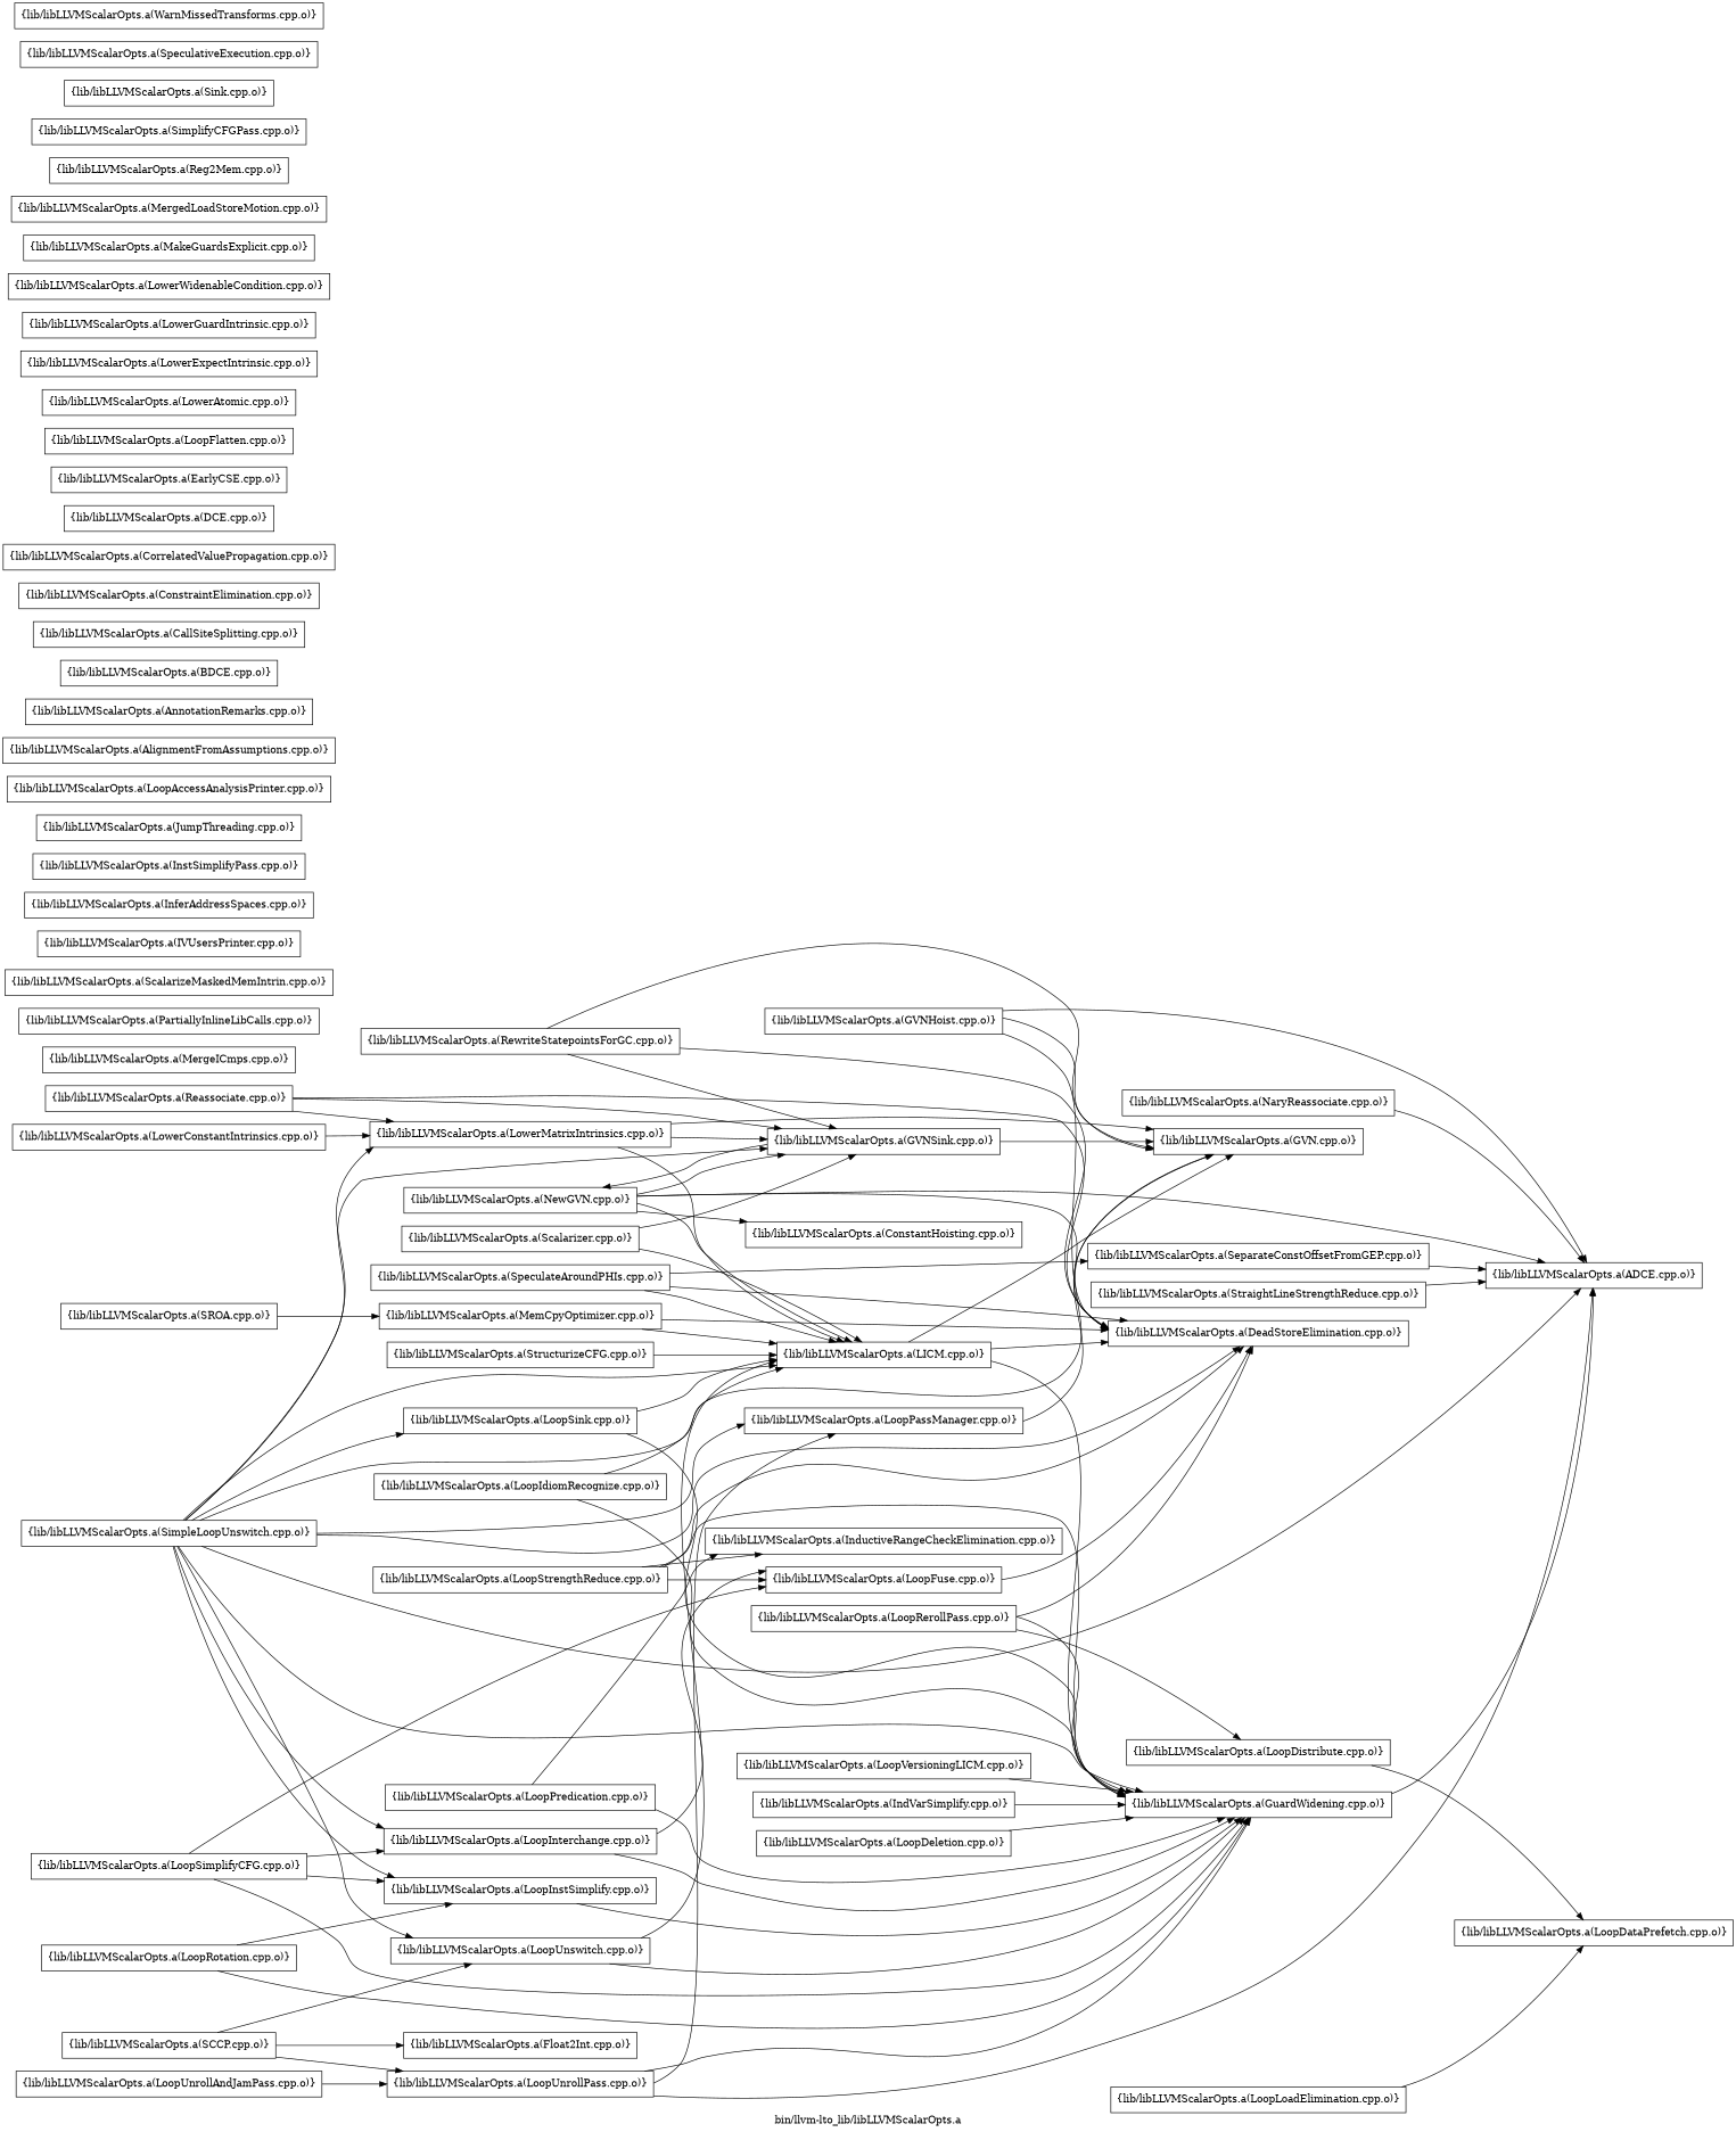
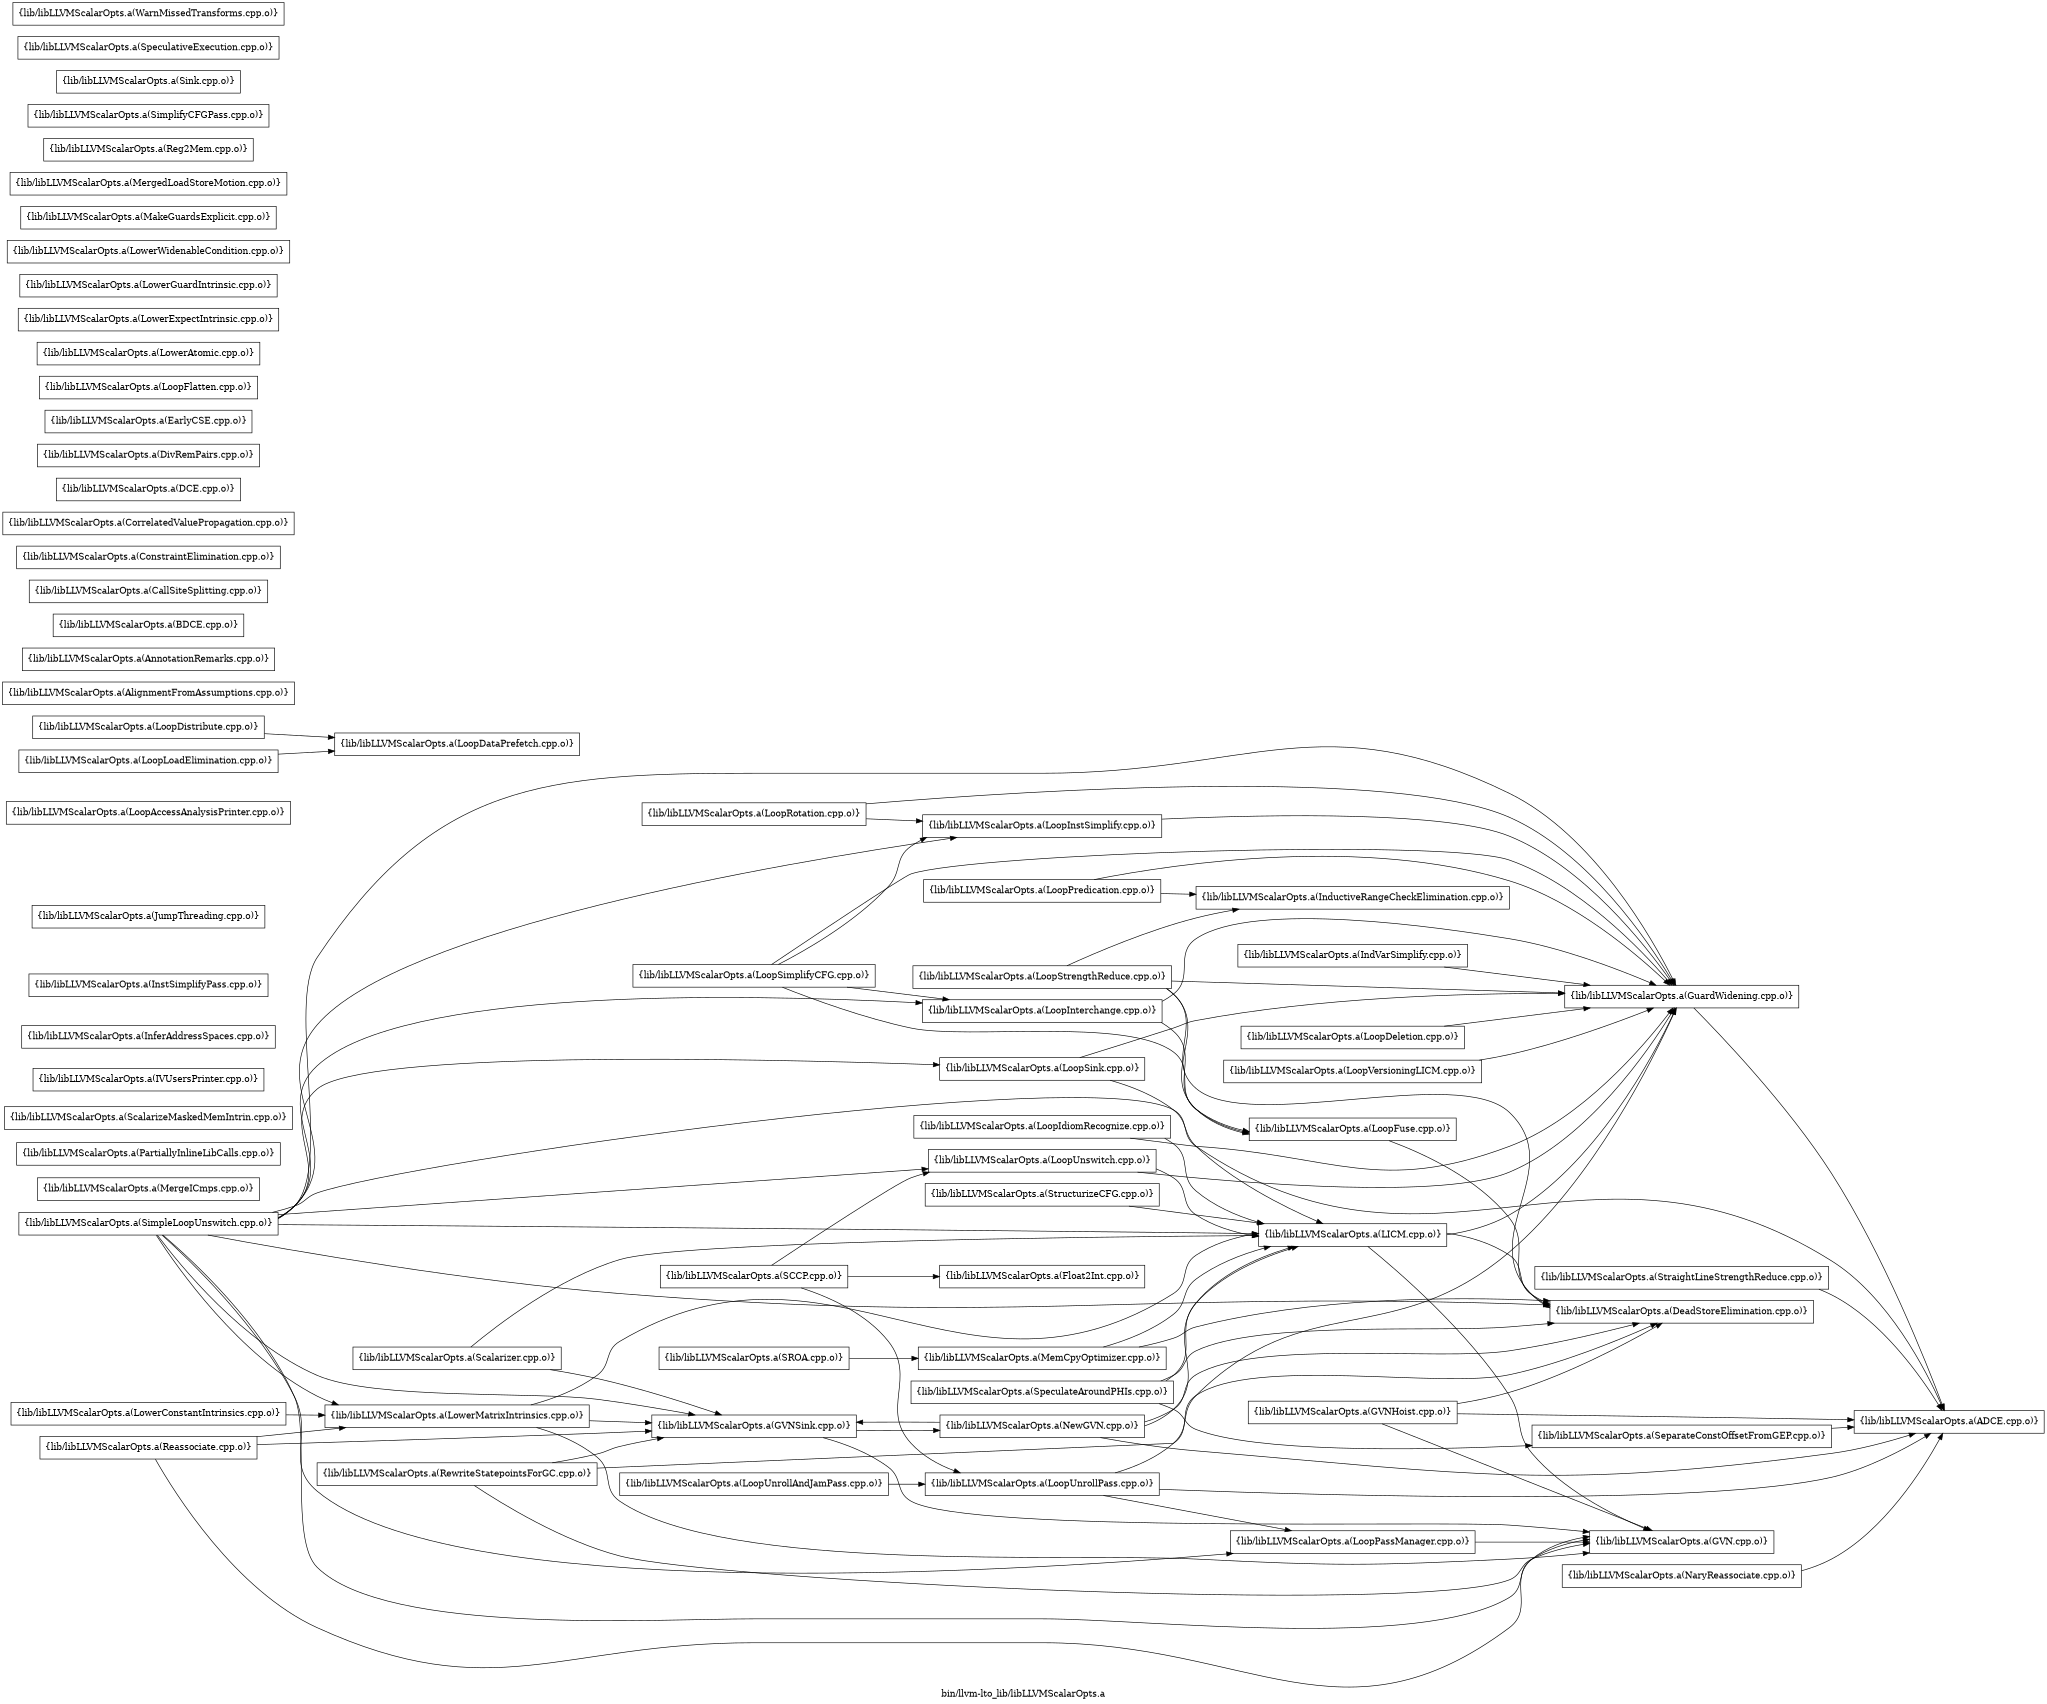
  digraph {
    label="bin/llvm-lto_lib/libLLVMScalarOpts.a"
    rankdir=LR
    node [group=0 shape=box]
-   n1 [label="{lib/libLLVMScalarOpts.a(ConstantHoisting.cpp.o)}"]
    n2 [label="{lib/libLLVMScalarOpts.a(LoopStrengthReduce.cpp.o)}"]
    n3 [label="{lib/libLLVMScalarOpts.a(InductiveRangeCheckElimination.cpp.o)}"]
    n4 [label="{lib/libLLVMScalarOpts.a(DeadStoreElimination.cpp.o)}"]
    n5 [label="{lib/libLLVMScalarOpts.a(GuardWidening.cpp.o)}"]
    n6 [label="{lib/libLLVMScalarOpts.a(LoopFuse.cpp.o)}"]
    n7 [label="{lib/libLLVMScalarOpts.a(ADCE.cpp.o)}"]
    n8 [label="{lib/libLLVMScalarOpts.a(LowerConstantIntrinsics.cpp.o)}"]
    n9 [label="{lib/libLLVMScalarOpts.a(LowerMatrixIntrinsics.cpp.o)}"]
    n10 [label="{lib/libLLVMScalarOpts.a(MergeICmps.cpp.o)}"]
    n11 [label="{lib/libLLVMScalarOpts.a(PartiallyInlineLibCalls.cpp.o)}"]
    n12 [label="{lib/libLLVMScalarOpts.a(ScalarizeMaskedMemIntrin.cpp.o)}"]
    n13 [label="{lib/libLLVMScalarOpts.a(IVUsersPrinter.cpp.o)}"]
    n14 [label="{lib/libLLVMScalarOpts.a(IndVarSimplify.cpp.o)}"]
    n15 [label="{lib/libLLVMScalarOpts.a(InferAddressSpaces.cpp.o)}"]
    n16 [label="{lib/libLLVMScalarOpts.a(InstSimplifyPass.cpp.o)}"]
    n17 [label="{lib/libLLVMScalarOpts.a(JumpThreading.cpp.o)}"]
    n18 [label="{lib/libLLVMScalarOpts.a(LICM.cpp.o)}"]
    n19 [label="{lib/libLLVMScalarOpts.a(GVN.cpp.o)}"]
    n20 [label="{lib/libLLVMScalarOpts.a(LoopAccessAnalysisPrinter.cpp.o)}"]
    n21 [label="{lib/libLLVMScalarOpts.a(LoopSink.cpp.o)}"]
    n22 [label="{lib/libLLVMScalarOpts.a(LoopDeletion.cpp.o)}"]
    n23 [label="{lib/libLLVMScalarOpts.a(LoopDataPrefetch.cpp.o)}"]
    n24 [label="{lib/libLLVMScalarOpts.a(AlignmentFromAssumptions.cpp.o)}"]
    n25 [label="{lib/libLLVMScalarOpts.a(AnnotationRemarks.cpp.o)}"]
    n26 [label="{lib/libLLVMScalarOpts.a(BDCE.cpp.o)}"]
    n27 [label="{lib/libLLVMScalarOpts.a(CallSiteSplitting.cpp.o)}"]
    n28 [label="{lib/libLLVMScalarOpts.a(ConstraintElimination.cpp.o)}"]
    n29 [label="{lib/libLLVMScalarOpts.a(CorrelatedValuePropagation.cpp.o)}"]
    n30 [label="{lib/libLLVMScalarOpts.a(DCE.cpp.o)}"]
+   n31 [label="{lib/libLLVMScalarOpts.a(DivRemPairs.cpp.o)}"]
    n32 [label="{lib/libLLVMScalarOpts.a(EarlyCSE.cpp.o)}"]
    n33 [label="{lib/libLLVMScalarOpts.a(Float2Int.cpp.o)}"]
    n34 [label="{lib/libLLVMScalarOpts.a(GVNHoist.cpp.o)}"]
    n35 [label="{lib/libLLVMScalarOpts.a(GVNSink.cpp.o)}"]
    n36 [label="{lib/libLLVMScalarOpts.a(NewGVN.cpp.o)}"]
    n37 [label="{lib/libLLVMScalarOpts.a(LoopDistribute.cpp.o)}"]
    n38 [label="{lib/libLLVMScalarOpts.a(LoopIdiomRecognize.cpp.o)}"]
    n39 [label="{lib/libLLVMScalarOpts.a(LoopInstSimplify.cpp.o)}"]
    n40 [label="{lib/libLLVMScalarOpts.a(LoopInterchange.cpp.o)}"]
    n41 [label="{lib/libLLVMScalarOpts.a(LoopFlatten.cpp.o)}"]
    n42 [label="{lib/libLLVMScalarOpts.a(LoopLoadElimination.cpp.o)}"]
    n43 [label="{lib/libLLVMScalarOpts.a(LoopPassManager.cpp.o)}"]
    n44 [label="{lib/libLLVMScalarOpts.a(LoopPredication.cpp.o)}"]
-   n45 [label="{lib/libLLVMScalarOpts.a(LoopRerollPass.cpp.o)}"]
    n46 [label="{lib/libLLVMScalarOpts.a(LoopRotation.cpp.o)}"]
    n47 [label="{lib/libLLVMScalarOpts.a(LoopSimplifyCFG.cpp.o)}"]
    n48 [label="{lib/libLLVMScalarOpts.a(LoopUnrollPass.cpp.o)}"]
    n49 [label="{lib/libLLVMScalarOpts.a(LoopUnrollAndJamPass.cpp.o)}"]
    n50 [label="{lib/libLLVMScalarOpts.a(LoopVersioningLICM.cpp.o)}"]
    n51 [label="{lib/libLLVMScalarOpts.a(LowerAtomic.cpp.o)}"]
    n52 [label="{lib/libLLVMScalarOpts.a(LowerExpectIntrinsic.cpp.o)}"]
    n53 [label="{lib/libLLVMScalarOpts.a(LowerGuardIntrinsic.cpp.o)}"]
    n54 [label="{lib/libLLVMScalarOpts.a(LowerWidenableCondition.cpp.o)}"]
    n55 [label="{lib/libLLVMScalarOpts.a(MakeGuardsExplicit.cpp.o)}"]
    n56 [label="{lib/libLLVMScalarOpts.a(MemCpyOptimizer.cpp.o)}"]
    n57 [label="{lib/libLLVMScalarOpts.a(MergedLoadStoreMotion.cpp.o)}"]
    n58 [label="{lib/libLLVMScalarOpts.a(NaryReassociate.cpp.o)}"]
    n59 [label="{lib/libLLVMScalarOpts.a(Reassociate.cpp.o)}"]
    n60 [label="{lib/libLLVMScalarOpts.a(Reg2Mem.cpp.o)}"]
    n61 [label="{lib/libLLVMScalarOpts.a(RewriteStatepointsForGC.cpp.o)}"]
    n62 [label="{lib/libLLVMScalarOpts.a(SCCP.cpp.o)}"]
    n63 [label="{lib/libLLVMScalarOpts.a(LoopUnswitch.cpp.o)}"]
    n64 [label="{lib/libLLVMScalarOpts.a(SROA.cpp.o)}"]
    n65 [label="{lib/libLLVMScalarOpts.a(Scalarizer.cpp.o)}"]
    n66 [label="{lib/libLLVMScalarOpts.a(SeparateConstOffsetFromGEP.cpp.o)}"]
    n67 [label="{lib/libLLVMScalarOpts.a(SimpleLoopUnswitch.cpp.o)}"]
    n68 [label="{lib/libLLVMScalarOpts.a(SimplifyCFGPass.cpp.o)}"]
    n69 [label="{lib/libLLVMScalarOpts.a(Sink.cpp.o)}"]
    n70 [label="{lib/libLLVMScalarOpts.a(SpeculativeExecution.cpp.o)}"]
    n71 [label="{lib/libLLVMScalarOpts.a(SpeculateAroundPHIs.cpp.o)}"]
    n72 [label="{lib/libLLVMScalarOpts.a(StraightLineStrengthReduce.cpp.o)}"]
    n73 [label="{lib/libLLVMScalarOpts.a(StructurizeCFG.cpp.o)}"]
    n74 [label="{lib/libLLVMScalarOpts.a(WarnMissedTransforms.cpp.o)}"]
    n2 -> n3
    n2 -> n4
    n2 -> n5
    n2 -> n6
    n5 -> n7
    n6 -> n4
    n8 -> n9
    n9 -> n18
    n9 -> n19
    n9 -> n35
    n14 -> n5
    n18 -> n4
    n18 -> n5
    n18 -> n19
    n21 -> n5
    n21 -> n18
    n22 -> n5
    n34 -> n4
    n34 -> n7
    n34 -> n19
    n35 -> n19
    n35 -> n36
-   n36 -> n1
    n36 -> n4
    n36 -> n7
    n36 -> n18
    n36 -> n35
    n37 -> n23
    n38 -> n5
    n38 -> n18
    n39 -> n5
    n40 -> n5
    n40 -> n6
    n42 -> n23
    n43 -> n19
    n44 -> n3
    n44 -> n5
-   n45 -> n4
-   n45 -> n5
-   n45 -> n37
    n46 -> n5
    n46 -> n39
    n47 -> n5
    n47 -> n6
    n47 -> n39
    n47 -> n40
    n48 -> n5
    n48 -> n7
    n48 -> n43
    n49 -> n48
    n50 -> n5
    n56 -> n4
    n56 -> n18
    n58 -> n7
    n59 -> n9
-   n59 -> n4
+   n59 -> n19
    n59 -> n35
    n61 -> n4
    n61 -> n19
    n61 -> n35
    n62 -> n33
    n62 -> n48
    n62 -> n63
    n63 -> n5
    n63 -> n18
    n64 -> n56
    n65 -> n18
    n65 -> n35
    n66 -> n7
    n67 -> n4
    n67 -> n5
    n67 -> n7
    n67 -> n9
    n67 -> n18
    n67 -> n19
    n67 -> n21
    n67 -> n35
    n67 -> n39
    n67 -> n40
    n67 -> n43
    n67 -> n63
    n71 -> n4
    n71 -> n18
    n71 -> n66
    n72 -> n7
    n73 -> n18
  }
